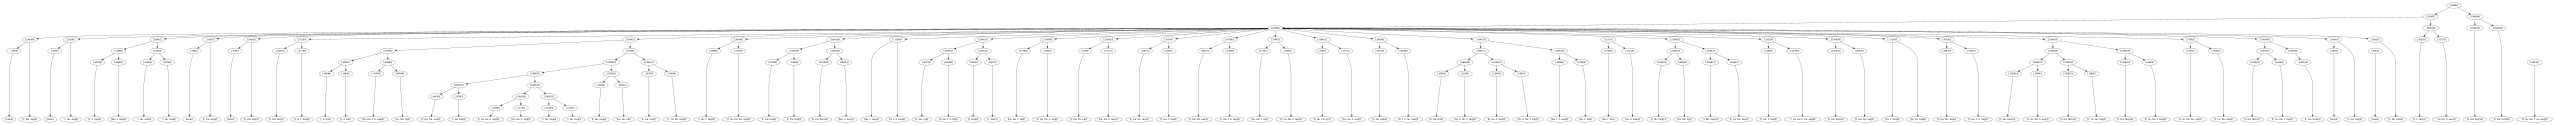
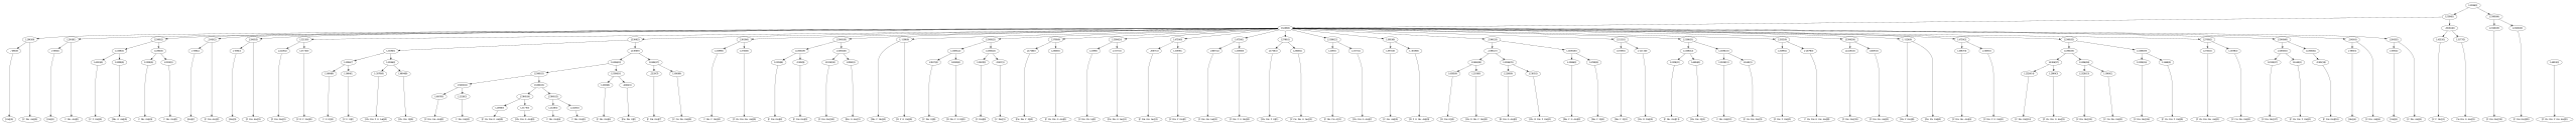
  digraph {
    fontname="Noto Serif"
    node [fontname="Noto Serif"]
    edge [fontname="Noto Serif"]
    "L5306(0)"
    "L5306(1)"
    "L5306(44)"
    "L5249(0)"
    "L5306(43)"
    "L2328(19)"
    "L2328(20)"
    "L2843(0)"
    "L2843(1)"
    "L5306(2)"
    "L2843(2)"
    "L2843(3)"
    "L5215(0)"
    "L5306(5)"
    "L3819(0)"
    "L5306(18)"
    "L-1106(0)"
    "L5306(21)"
    "L3760(0)"
    "L5306(24)"
    "L4750(0)"
    "L4750(1)"
    "L3760(1)"
    "L5306(25)"
    "L3993(0)"
    "L5306(26)"
    "L5215(1)"
    "L5306(31)"
    "L3335(0)"
    "L5306(34)"
    "L-1124(0)"
    "L4750(2)"
    "L5306(35)"
    "L3760(2)"
    "L5306(40)"
    "L2843(4)"
    "L2843(5)"
    "L4355(1)"
    "L3177(3)"
    "L-686(0)"
    "L-686(1)"
    "L5306(3)"
    "L5306(4)"
    "L-686(2)"
    "L-686(3)"
    "L2328(2)"
    "L4771(0)"
    "L5306(6)"
    "L5306(9)"
    "L3189(0)"
    "L3743(0)"
    "L5306(19)"
    "L5306(20)"
    "L5306(22)"
    "L5306(23)"
    "L3744(0)"
    "L2060(1)"
    "L359(0)"
    "L3177(1)"
    "L4687(1)"
    "L3189(1)"
    "L4687(2)"
    "L3188(0)"
    "L3744(1)"
    "L2060(2)"
    "L359(1)"
    "L3177(2)"
    "L3971(0)"
    "L-2058(0)"
    "L5306(27)"
    "L5306(30)"
    "L4749(1)"
    "L-2111(0)"
    "L5306(32)"
    "L5306(33)"
    "L3189(2)"
    "L-2079(0)"
    "L2328(13)"
    "L4687(3)"
    "L4687(4)"
    "L3188(1)"
    "L5306(36)"
    "L5306(39)"
    "L3743(1)"
    "L1649(3)"
    "L5306(41)"
    "L5306(42)"
    "L-686(4)"
    "L-686(5)"
    "L4355(0)"
    "L2090(0)"
    "L2328(0)"
    "L2328(1)"
    "L5306(7)"
    "L5306(8)"
    "L5306(10)"
    "L5306(17)"
    "L2328(8)"
    "L2328(9)"
    "L2328(10)"
    "L2090(1)"
    "L3107(0)"
    "L2893(0)"
    "L2067(0)"
    "L2067(1)"
    "L5306(28)"
    "L5306(29)"
    "L-2086(0)"
    "L4749(0)"
    "L2328(11)"
    "L4804(2)"
    "L2328(12)"
    "L1649(1)"
    "L5306(37)"
    "L5306(38)"
    "L2328(16)"
    "L1648(0)"
    "L2328(17)"
    "L1648(1)"
    "L4823(0)"
    "L2328(18)"
    "L1484(0)"
    "L1484(1)"
    "L-2070(0)"
    "L4804(0)"
    "L5306(11)"
    "L5306(16)"
    "L2328(7)"
    "L1649(0)"
    "L4363(0)"
    "L2103(0)"
    "L2246(0)"
    "L2103(1)"
    "L2328(14)"
    "L2060(3)"
    "L2328(15)"
    "L1649(2)"
    "L5306(12)"
    "L5306(13)"
    "L2328(6)"
    "L4804(1)"
    "L4687(0)"
    "L2328(3)"
    "L5306(14)"
    "L5306(15)"
    "L2060(0)"
    "L3177(0)"
    "L2328(4)"
    "L2328(5)"
    "[Gis](0)"
    "[C  Dis  Ais](0)"
    "[Gis](1)"
    "[C  Dis  Ais](1)"
    "[C  F  Gis](0)"
    "[Dis  G  Ais](0)"
    "[C  Dis  Gis](0)"
    "[C  Dis  Gis](1)"
    "[Gis](2)"
    "[C  Dis  Ais](2)"
    "[Gis](3)"
    "[C  Dis  Ais](3)"
    "[C  Dis  Gis](2)"
    "[C  D  F  Gis](0)"
    "[C  E  G](0)"
    "[C  E  G](1)"
    "[Cis  Dis  F  G  Ais](0)"
    "[Cis  Dis  G](0)"
    "[C  Dis  Gis  Ais](0)"
    "[C  Dis  Gis](3)"
    "[C  Cis  Dis  G  Ais](0)"
    "[Cis  Dis  G  Ais](0)"
    "[C  Dis  Gis](4)"
    "[C  Dis  Gis](5)"
    "[C  Dis  Gis](6)"
    "[Cis  Dis  G](1)"
    "[C  Dis  Gis](7)"
    "[C  Cis  Dis  Gis](0)"
    "[C  Dis  F  Gis](0)"
    "[C  Cis  Dis  Gis  Ais](0)"
    "[C  Dis  Gis](8)"
    "[C  Dis  Gis](9)"
    "[C  Dis  Gis](10)"
    "[Dis  G  Ais](1)"
    "[Dis  F  Gis](0)"
    "[D  F  G  Gis](0)"
    "[C  Dis  G](0)"
    "[D  Dis  F  G  B](0)"
    "[C  Dis](0)"
    "[C  Dis](1)"
    "[Cis  Dis  F  G](0)"
    "[C  Cis  Dis  G  Ais](1)"
    "[C  Dis  Fis  A](0)"
    "[Cis  Dis  G  Ais](1)"
    "[C  Dis  Gis  Ais](1)"
    "[C  Dis  F  Gis](1)"
    "[C  Dis  Gis  Ais](2)"
    "[C  Dis  F  G  Gis](0)"
    "[Cis  Dis  F  G](1)"
    "[C  Cis  Dis  G  Ais](2)"
    "[C  Dis  Fis  A](1)"
    "[Cis  Dis  G  Ais](2)"
    "[C  Gis  Ais](0)"
    "[D  F  G  Gis  Ais](0)"
    "[D  Dis  G](0)"
    "[Cis  D  Dis  F  Gis](0)"
    "[D  Dis  G  Ais](0)"
    "[Cis  D  Dis  F  Gis](1)"
    "[Dis  F  G  Ais](0)"
    "[Dis  F  G](0)"
    "[Dis  F  G](1)"
    "[Cis  D  Dis](0)"
    "[C  Dis  Gis](11)"
    "[Cis  Dis  G](2)"
    "[C  Dis  Gis](12)"
    "[C  Cis  Dis  Gis](1)"
    "[C  Dis  F  Gis](2)"
    "[C  Cis  Dis  G  Gis  Ais](0)"
    "[C  Dis  Gis](13)"
    "[C  Dis  Gis  Ais](3)"
    "[Cis  F  Gis](0)"
    "[Cis  Fis  Gis](0)"
    "[C  Dis  Gis  Ais](4)"
    "[C  Dis  F  G  Gis](1)"
    "[C  Dis  Gis](14)"
    "[C  Cis  Dis  G  Ais](3)"
    "[C  Dis  Gis](15)"
    "[C  Cis  Dis  Gis](2)"
    "[C  Dis  Gis](16)"
    "[C  Cis  Dis  F  Gis](0)"
    "[C  Cis  Dis  Gis  Ais](1)"
    "[C  Cis  Dis  Gis](3)"
    "[C  Dis  Gis](17)"
    "[C  Cis  Dis  F  Gis](1)"
    "[C  Cis  Dis  F  Gis  Ais](0)"
    "[C  Dis  Gis](18)"
    "[Gis](4)"
    "[C  Dis  Ais](4)"
    "[Gis](5)"
    "[C  Dis  Ais](5)"
    "[C  F  Gis](1)"
    "[Cis  Dis  G  Ais](3)"
    "[C  Dis  Gis](19)"
    "[C  Dis  Gis](20)"
    subgraph sub_1 {
      rank=min
      "L5306(0)"
    }
    subgraph sub_2 {
      rank=same
      "L5306(1)"
      "L5306(44)"
    }
    subgraph sub_3 {
      rank=same
      "L5249(0)"
      "L5306(43)"
      "L2328(19)"
      "L2328(20)"
    }
    subgraph sub_4 {
      rank=same
      "L2843(0)"
      "L2843(1)"
      "L5306(2)"
      "L2843(2)"
      "L2843(3)"
      "L5215(0)"
      "L5306(5)"
      "L3819(0)"
      "L5306(18)"
      "L-1106(0)"
      "L5306(21)"
      "L3760(0)"
      "L5306(24)"
      "L4750(0)"
      "L4750(1)"
      "L3760(1)"
      "L5306(25)"
      "L3993(0)"
      "L5306(26)"
      "L5215(1)"
      "L5306(31)"
      "L3335(0)"
      "L5306(34)"
      "L-1124(0)"
      "L4750(2)"
      "L5306(35)"
      "L3760(2)"
      "L5306(40)"
      "L2843(4)"
      "L2843(5)"
      "L4355(1)"
      "L3177(3)"
    }
    subgraph sub_5 {
      rank=same
      "L-686(0)"
      "L-686(1)"
      "L5306(3)"
      "L5306(4)"
      "L-686(2)"
      "L-686(3)"
      "L2328(2)"
      "L4771(0)"
      "L5306(6)"
      "L5306(9)"
      "L3189(0)"
      "L3743(0)"
      "L5306(19)"
      "L5306(20)"
      "L5306(22)"
      "L5306(23)"
      "L3744(0)"
      "L2060(1)"
      "L359(0)"
      "L3177(1)"
      "L4687(1)"
      "L3189(1)"
      "L4687(2)"
      "L3188(0)"
      "L3744(1)"
      "L2060(2)"
      "L359(1)"
      "L3177(2)"
      "L3971(0)"
      "L-2058(0)"
      "L5306(27)"
      "L5306(30)"
      "L4749(1)"
      "L-2111(0)"
      "L5306(32)"
      "L5306(33)"
      "L3189(2)"
      "L-2079(0)"
      "L2328(13)"
      "L4687(3)"
      "L4687(4)"
      "L3188(1)"
      "L5306(36)"
      "L5306(39)"
      "L3743(1)"
      "L1649(3)"
      "L5306(41)"
      "L5306(42)"
      "L-686(4)"
      "L-686(5)"
    }
    subgraph sub_6 {
      rank=same
      "L4355(0)"
      "L2090(0)"
      "L2328(0)"
      "L2328(1)"
      "L5306(7)"
      "L5306(8)"
      "L5306(10)"
      "L5306(17)"
      "L2328(8)"
      "L2328(9)"
      "L2328(10)"
      "L2090(1)"
      "L3107(0)"
      "L2893(0)"
      "L2067(0)"
      "L2067(1)"
      "L5306(28)"
      "L5306(29)"
      "L-2086(0)"
      "L4749(0)"
      "L2328(11)"
      "L4804(2)"
      "L2328(12)"
      "L1649(1)"
      "L5306(37)"
      "L5306(38)"
      "L2328(16)"
      "L1648(0)"
      "L2328(17)"
      "L1648(1)"
      "L4823(0)"
      "L2328(18)"
    }
    subgraph sub_7 {
      rank=same
      "L1484(0)"
      "L1484(1)"
      "L-2070(0)"
      "L4804(0)"
      "L5306(11)"
      "L5306(16)"
      "L2328(7)"
      "L1649(0)"
      "L4363(0)"
      "L2103(0)"
      "L2246(0)"
      "L2103(1)"
      "L2328(14)"
      "L2060(3)"
      "L2328(15)"
      "L1649(2)"
    }
    subgraph sub_8 {
      rank=same
      "L5306(12)"
      "L5306(13)"
      "L2328(6)"
      "L4804(1)"
    }
    subgraph sub_9 {
      rank=same
      "L4687(0)"
      "L2328(3)"
      "L5306(14)"
      "L5306(15)"
    }
    subgraph sub_10 {
      rank=same
      "L2060(0)"
      "L3177(0)"
      "L2328(4)"
      "L2328(5)"
    }
    subgraph sub_11 {
      rank=max
      "[Gis](0)"
      "[C  Dis  Ais](0)"
      "[Gis](1)"
      "[C  Dis  Ais](1)"
      "[C  F  Gis](0)"
      "[Dis  G  Ais](0)"
      "[C  Dis  Gis](0)"
      "[C  Dis  Gis](1)"
      "[Gis](2)"
      "[C  Dis  Ais](2)"
      "[Gis](3)"
      "[C  Dis  Ais](3)"
      "[C  Dis  Gis](2)"
      "[C  D  F  Gis](0)"
      "[C  E  G](0)"
      "[C  E  G](1)"
      "[Cis  Dis  F  G  Ais](0)"
      "[Cis  Dis  G](0)"
      "[C  Dis  Gis  Ais](0)"
      "[C  Dis  Gis](3)"
      "[C  Cis  Dis  G  Ais](0)"
      "[Cis  Dis  G  Ais](0)"
      "[C  Dis  Gis](4)"
      "[C  Dis  Gis](5)"
      "[C  Dis  Gis](6)"
      "[Cis  Dis  G](1)"
      "[C  Dis  Gis](7)"
      "[C  Cis  Dis  Gis](0)"
      "[C  Dis  F  Gis](0)"
      "[C  Cis  Dis  Gis  Ais](0)"
      "[C  Dis  Gis](8)"
      "[C  Dis  Gis](9)"
      "[C  Dis  Gis](10)"
      "[Dis  G  Ais](1)"
      "[Dis  F  Gis](0)"
      "[D  F  G  Gis](0)"
      "[C  Dis  G](0)"
      "[D  Dis  F  G  B](0)"
      "[C  Dis](0)"
      "[C  Dis](1)"
      "[Cis  Dis  F  G](0)"
      "[C  Cis  Dis  G  Ais](1)"
      "[C  Dis  Fis  A](0)"
      "[Cis  Dis  G  Ais](1)"
      "[C  Dis  Gis  Ais](1)"
      "[C  Dis  F  Gis](1)"
      "[C  Dis  Gis  Ais](2)"
      "[C  Dis  F  G  Gis](0)"
      "[Cis  Dis  F  G](1)"
      "[C  Cis  Dis  G  Ais](2)"
      "[C  Dis  Fis  A](1)"
      "[Cis  Dis  G  Ais](2)"
      "[C  Gis  Ais](0)"
      "[D  F  G  Gis  Ais](0)"
      "[D  Dis  G](0)"
      "[Cis  D  Dis  F  Gis](0)"
      "[D  Dis  G  Ais](0)"
      "[Cis  D  Dis  F  Gis](1)"
      "[Dis  F  G  Ais](0)"
      "[Dis  F  G](0)"
      "[Dis  F  G](1)"
      "[Cis  D  Dis](0)"
      "[C  Dis  Gis](11)"
      "[Cis  Dis  G](2)"
      "[C  Dis  Gis](12)"
      "[C  Cis  Dis  Gis](1)"
      "[C  Dis  F  Gis](2)"
      "[C  Cis  Dis  G  Gis  Ais](0)"
      "[C  Dis  Gis](13)"
      "[C  Dis  Gis  Ais](3)"
      "[Cis  F  Gis](0)"
      "[Cis  Fis  Gis](0)"
      "[C  Dis  Gis  Ais](4)"
      "[C  Dis  F  G  Gis](1)"
      "[C  Dis  Gis](14)"
      "[C  Cis  Dis  G  Ais](3)"
      "[C  Dis  Gis](15)"
      "[C  Cis  Dis  Gis](2)"
      "[C  Dis  Gis](16)"
      "[C  Cis  Dis  F  Gis](0)"
      "[C  Cis  Dis  Gis  Ais](1)"
      "[C  Cis  Dis  Gis](3)"
      "[C  Dis  Gis](17)"
      "[C  Cis  Dis  F  Gis](1)"
      "[C  Cis  Dis  F  Gis  Ais](0)"
      "[C  Dis  Gis](18)"
      "[Gis](4)"
      "[C  Dis  Ais](4)"
      "[Gis](5)"
      "[C  Dis  Ais](5)"
      "[C  F  Gis](1)"
      "[Cis  Dis  G  Ais](3)"
      "[C  Dis  Gis](19)"
      "[C  Dis  Gis](20)"
    }
    "L5306(0)" -> "L5306(1)"
    "L5306(0)" -> "L5306(44)"
    "L5306(1)" -> "L5249(0)"
    "L5306(1)" -> "L5306(43)"
    "L5306(44)" -> "L2328(19)"
    "L5306(44)" -> "L2328(20)"
    "L5249(0)" -> "L2843(0)"
    "L5249(0)" -> "L2843(1)"
    "L5249(0)" -> "L5306(2)"
    "L5249(0)" -> "L2843(2)"
    "L5249(0)" -> "L2843(3)"
    "L5249(0)" -> "L5215(0)"
    "L5249(0)" -> "L5306(5)"
    "L5249(0)" -> "L3819(0)"
    "L5249(0)" -> "L5306(18)"
    "L5249(0)" -> "L-1106(0)"
    "L5249(0)" -> "L5306(21)"
    "L5249(0)" -> "L3760(0)"
    "L5249(0)" -> "L5306(24)"
    "L5249(0)" -> "L4750(0)"
    "L5249(0)" -> "L4750(1)"
    "L5249(0)" -> "L3760(1)"
    "L5249(0)" -> "L5306(25)"
    "L5249(0)" -> "L3993(0)"
    "L5249(0)" -> "L5306(26)"
+   "L5249(0)" -> "L5215(1)"
    "L5249(0)" -> "L5306(31)"
    "L5249(0)" -> "L3335(0)"
    "L5249(0)" -> "L5306(34)"
    "L5249(0)" -> "L-1124(0)"
    "L5249(0)" -> "L4750(2)"
    "L5249(0)" -> "L5306(35)"
    "L5249(0)" -> "L3760(2)"
    "L5249(0)" -> "L5306(40)"
    "L5249(0)" -> "L2843(4)"
    "L5249(0)" -> "L2843(5)"
    "L5306(43)" -> "L4355(1)"
    "L5306(43)" -> "L3177(3)"
    "L2328(19)" -> "[C  Dis  Gis](19)"
    "L2328(20)" -> "[C  Dis  Gis](20)"
    "L2843(0)" -> "L-686(0)"
    "L2843(0)" -> "[C  Dis  Ais](0)"
    "L2843(1)" -> "L-686(1)"
    "L2843(1)" -> "[C  Dis  Ais](1)"
    "L5306(2)" -> "L5306(3)"
    "L5306(2)" -> "L5306(4)"
    "L2843(2)" -> "L-686(2)"
    "L2843(2)" -> "[C  Dis  Ais](2)"
    "L2843(3)" -> "L-686(3)"
    "L2843(3)" -> "[C  Dis  Ais](3)"
    "L5215(0)" -> "L2328(2)"
    "L5215(0)" -> "L4771(0)"
    "L5306(5)" -> "L5306(6)"
    "L5306(5)" -> "L5306(9)"
    "L3819(0)" -> "L3189(0)"
    "L3819(0)" -> "L3743(0)"
    "L5306(18)" -> "L5306(19)"
    "L5306(18)" -> "L5306(20)"
    "L-1106(0)" -> "[Dis  F  Gis](0)"
    "L-1106(0)" -> "[D  F  G  Gis](0)"
    "L5306(21)" -> "L5306(22)"
    "L5306(21)" -> "L5306(23)"
    "L3760(0)" -> "L3744(0)"
    "L3760(0)" -> "L2060(1)"
    "L5306(24)" -> "L359(0)"
    "L5306(24)" -> "L3177(1)"
    "L4750(0)" -> "L4687(1)"
    "L4750(0)" -> "L3189(1)"
    "L4750(1)" -> "L4687(2)"
    "L4750(1)" -> "L3188(0)"
    "L3760(1)" -> "L3744(1)"
    "L3760(1)" -> "L2060(2)"
    "L5306(25)" -> "L359(1)"
    "L5306(25)" -> "L3177(2)"
    "L3993(0)" -> "L3971(0)"
    "L3993(0)" -> "L-2058(0)"
    "L5306(26)" -> "L5306(27)"
    "L5306(26)" -> "L5306(30)"
    "L5215(1)" -> "L4749(1)"
    "L5215(1)" -> "L-2111(0)"
    "L5306(31)" -> "L5306(32)"
    "L5306(31)" -> "L5306(33)"
    "L3335(0)" -> "L3189(2)"
    "L3335(0)" -> "L-2079(0)"
    "L5306(34)" -> "L2328(13)"
    "L5306(34)" -> "L4687(3)"
    "L-1124(0)" -> "[Cis  F  Gis](0)"
    "L-1124(0)" -> "[Cis  Fis  Gis](0)"
    "L4750(2)" -> "L4687(4)"
    "L4750(2)" -> "L3188(1)"
    "L5306(35)" -> "L5306(36)"
    "L5306(35)" -> "L5306(39)"
    "L3760(2)" -> "L3743(1)"
    "L3760(2)" -> "L1649(3)"
    "L5306(40)" -> "L5306(41)"
    "L5306(40)" -> "L5306(42)"
    "L2843(4)" -> "L-686(4)"
    "L2843(4)" -> "[C  Dis  Ais](4)"
+   "L2843(5)" -> "L-686(5)"
    "L2843(5)" -> "[C  Dis  Ais](5)"
    "L4355(1)" -> "[C  F  Gis](1)"
    "L3177(3)" -> "[Cis  Dis  G  Ais](3)"
    "L-686(0)" -> "[Gis](0)"
    "L-686(1)" -> "[Gis](1)"
    "L5306(3)" -> "L4355(0)"
    "L5306(3)" -> "L2090(0)"
    "L5306(4)" -> "L2328(0)"
    "L5306(4)" -> "L2328(1)"
    "L-686(2)" -> "[Gis](2)"
    "L-686(3)" -> "[Gis](3)"
    "L2328(2)" -> "[C  Dis  Gis](2)"
    "L4771(0)" -> "[C  D  F  Gis](0)"
    "L5306(6)" -> "L5306(7)"
    "L5306(6)" -> "L5306(8)"
    "L5306(9)" -> "L5306(10)"
    "L5306(9)" -> "L5306(17)"
    "L3189(0)" -> "[C  Dis  F  Gis](0)"
    "L3743(0)" -> "[C  Cis  Dis  Gis  Ais](0)"
    "L5306(19)" -> "L2328(8)"
    "L5306(19)" -> "L2328(9)"
    "L5306(20)" -> "L2328(10)"
    "L5306(20)" -> "L2090(1)"
    "L5306(22)" -> "L3107(0)"
    "L5306(22)" -> "L2893(0)"
    "L5306(23)" -> "L2067(0)"
    "L5306(23)" -> "L2067(1)"
    "L3744(0)" -> "[Cis  Dis  F  G](0)"
    "L2060(1)" -> "[C  Cis  Dis  G  Ais](1)"
    "L359(0)" -> "[C  Dis  Fis  A](0)"
    "L3177(1)" -> "[Cis  Dis  G  Ais](1)"
    "L4687(1)" -> "[C  Dis  Gis  Ais](1)"
    "L3189(1)" -> "[C  Dis  F  Gis](1)"
    "L4687(2)" -> "[C  Dis  Gis  Ais](2)"
    "L3188(0)" -> "[C  Dis  F  G  Gis](0)"
    "L3744(1)" -> "[Cis  Dis  F  G](1)"
    "L2060(2)" -> "[C  Cis  Dis  G  Ais](2)"
    "L359(1)" -> "[C  Dis  Fis  A](1)"
    "L3177(2)" -> "[Cis  Dis  G  Ais](2)"
    "L3971(0)" -> "[C  Gis  Ais](0)"
    "L-2058(0)" -> "[D  F  G  Gis  Ais](0)"
    "L5306(27)" -> "L5306(28)"
    "L5306(27)" -> "L5306(29)"
    "L5306(30)" -> "L-2086(0)"
    "L5306(30)" -> "L4749(0)"
    "L4749(1)" -> "[Dis  F  G](1)"
    "L-2111(0)" -> "[Cis  D  Dis](0)"
    "L5306(32)" -> "L2328(11)"
    "L5306(32)" -> "L4804(2)"
    "L5306(33)" -> "L2328(12)"
    "L5306(33)" -> "L1649(1)"
    "L3189(2)" -> "[C  Dis  F  Gis](2)"
    "L-2079(0)" -> "[C  Cis  Dis  G  Gis  Ais](0)"
    "L2328(13)" -> "[C  Dis  Gis](13)"
    "L4687(3)" -> "[C  Dis  Gis  Ais](3)"
    "L4687(4)" -> "[C  Dis  Gis  Ais](4)"
    "L3188(1)" -> "[C  Dis  F  G  Gis](1)"
    "L5306(36)" -> "L5306(37)"
    "L5306(36)" -> "L5306(38)"
    "L5306(39)" -> "L2328(16)"
    "L5306(39)" -> "L1648(0)"
    "L3743(1)" -> "[C  Cis  Dis  Gis  Ais](1)"
    "L1649(3)" -> "[C  Cis  Dis  Gis](3)"
    "L5306(41)" -> "L2328(17)"
    "L5306(41)" -> "L1648(1)"
    "L5306(42)" -> "L2328(18)"
    "L-686(4)" -> "[Gis](4)"
    "L-686(5)" -> "[Gis](5)"
    "L4355(0)" -> "[C  F  Gis](0)"
    "L2090(0)" -> "[Dis  G  Ais](0)"
    "L2328(0)" -> "[C  Dis  Gis](0)"
    "L2328(1)" -> "[C  Dis  Gis](1)"
    "L5306(7)" -> "L1484(0)"
    "L5306(7)" -> "L1484(1)"
    "L5306(8)" -> "L-2070(0)"
    "L5306(8)" -> "L4804(0)"
    "L5306(10)" -> "L5306(11)"
    "L5306(10)" -> "L5306(16)"
    "L5306(17)" -> "L2328(7)"
    "L5306(17)" -> "L1649(0)"
    "L2328(8)" -> "[C  Dis  Gis](8)"
    "L2328(9)" -> "[C  Dis  Gis](9)"
    "L2328(10)" -> "[C  Dis  Gis](10)"
    "L2090(1)" -> "[Dis  G  Ais](1)"
    "L3107(0)" -> "[C  Dis  G](0)"
    "L2893(0)" -> "[D  Dis  F  G  B](0)"
    "L2067(0)" -> "[C  Dis](0)"
    "L2067(1)" -> "[C  Dis](1)"
    "L5306(28)" -> "L4363(0)"
    "L5306(28)" -> "L2103(0)"
    "L5306(29)" -> "L2246(0)"
    "L5306(29)" -> "L2103(1)"
    "L-2086(0)" -> "[Dis  F  G  Ais](0)"
    "L4749(0)" -> "[Dis  F  G](0)"
    "L2328(11)" -> "[C  Dis  Gis](11)"
    "L4804(2)" -> "[Cis  Dis  G](2)"
    "L2328(12)" -> "[C  Dis  Gis](12)"
    "L1649(1)" -> "[C  Cis  Dis  Gis](1)"
    "L5306(37)" -> "L2328(14)"
    "L5306(37)" -> "L2060(3)"
    "L5306(38)" -> "L2328(15)"
    "L5306(38)" -> "L1649(2)"
    "L2328(16)" -> "[C  Dis  Gis](16)"
    "L1648(0)" -> "[C  Cis  Dis  F  Gis](0)"
    "L2328(17)" -> "[C  Dis  Gis](17)"
    "L1648(1)" -> "[C  Cis  Dis  F  Gis](1)"
    "L4823(0)" -> "[C  Cis  Dis  F  Gis  Ais](0)"
    "L2328(18)" -> "[C  Dis  Gis](18)"
    "L1484(0)" -> "[C  E  G](0)"
    "L1484(1)" -> "[C  E  G](1)"
    "L-2070(0)" -> "[Cis  Dis  F  G  Ais](0)"
    "L4804(0)" -> "[Cis  Dis  G](0)"
    "L5306(11)" -> "L5306(12)"
    "L5306(11)" -> "L5306(13)"
    "L5306(16)" -> "L2328(6)"
    "L5306(16)" -> "L4804(1)"
    "L2328(7)" -> "[C  Dis  Gis](7)"
    "L1649(0)" -> "[C  Cis  Dis  Gis](0)"
    "L4363(0)" -> "[D  Dis  G](0)"
    "L2103(0)" -> "[Cis  D  Dis  F  Gis](0)"
    "L2246(0)" -> "[D  Dis  G  Ais](0)"
    "L2103(1)" -> "[Cis  D  Dis  F  Gis](1)"
    "L2328(14)" -> "[C  Dis  Gis](14)"
    "L2060(3)" -> "[C  Cis  Dis  G  Ais](3)"
    "L2328(15)" -> "[C  Dis  Gis](15)"
    "L1649(2)" -> "[C  Cis  Dis  Gis](2)"
    "L5306(12)" -> "L4687(0)"
    "L5306(12)" -> "L2328(3)"
    "L5306(13)" -> "L5306(14)"
    "L5306(13)" -> "L5306(15)"
    "L2328(6)" -> "[C  Dis  Gis](6)"
    "L4804(1)" -> "[Cis  Dis  G](1)"
    "L4687(0)" -> "[C  Dis  Gis  Ais](0)"
    "L2328(3)" -> "[C  Dis  Gis](3)"
    "L5306(14)" -> "L2060(0)"
    "L5306(14)" -> "L3177(0)"
    "L5306(15)" -> "L2328(4)"
    "L5306(15)" -> "L2328(5)"
    "L2060(0)" -> "[C  Cis  Dis  G  Ais](0)"
    "L3177(0)" -> "[Cis  Dis  G  Ais](0)"
    "L2328(4)" -> "[C  Dis  Gis](4)"
    "L2328(5)" -> "[C  Dis  Gis](5)"
  }
